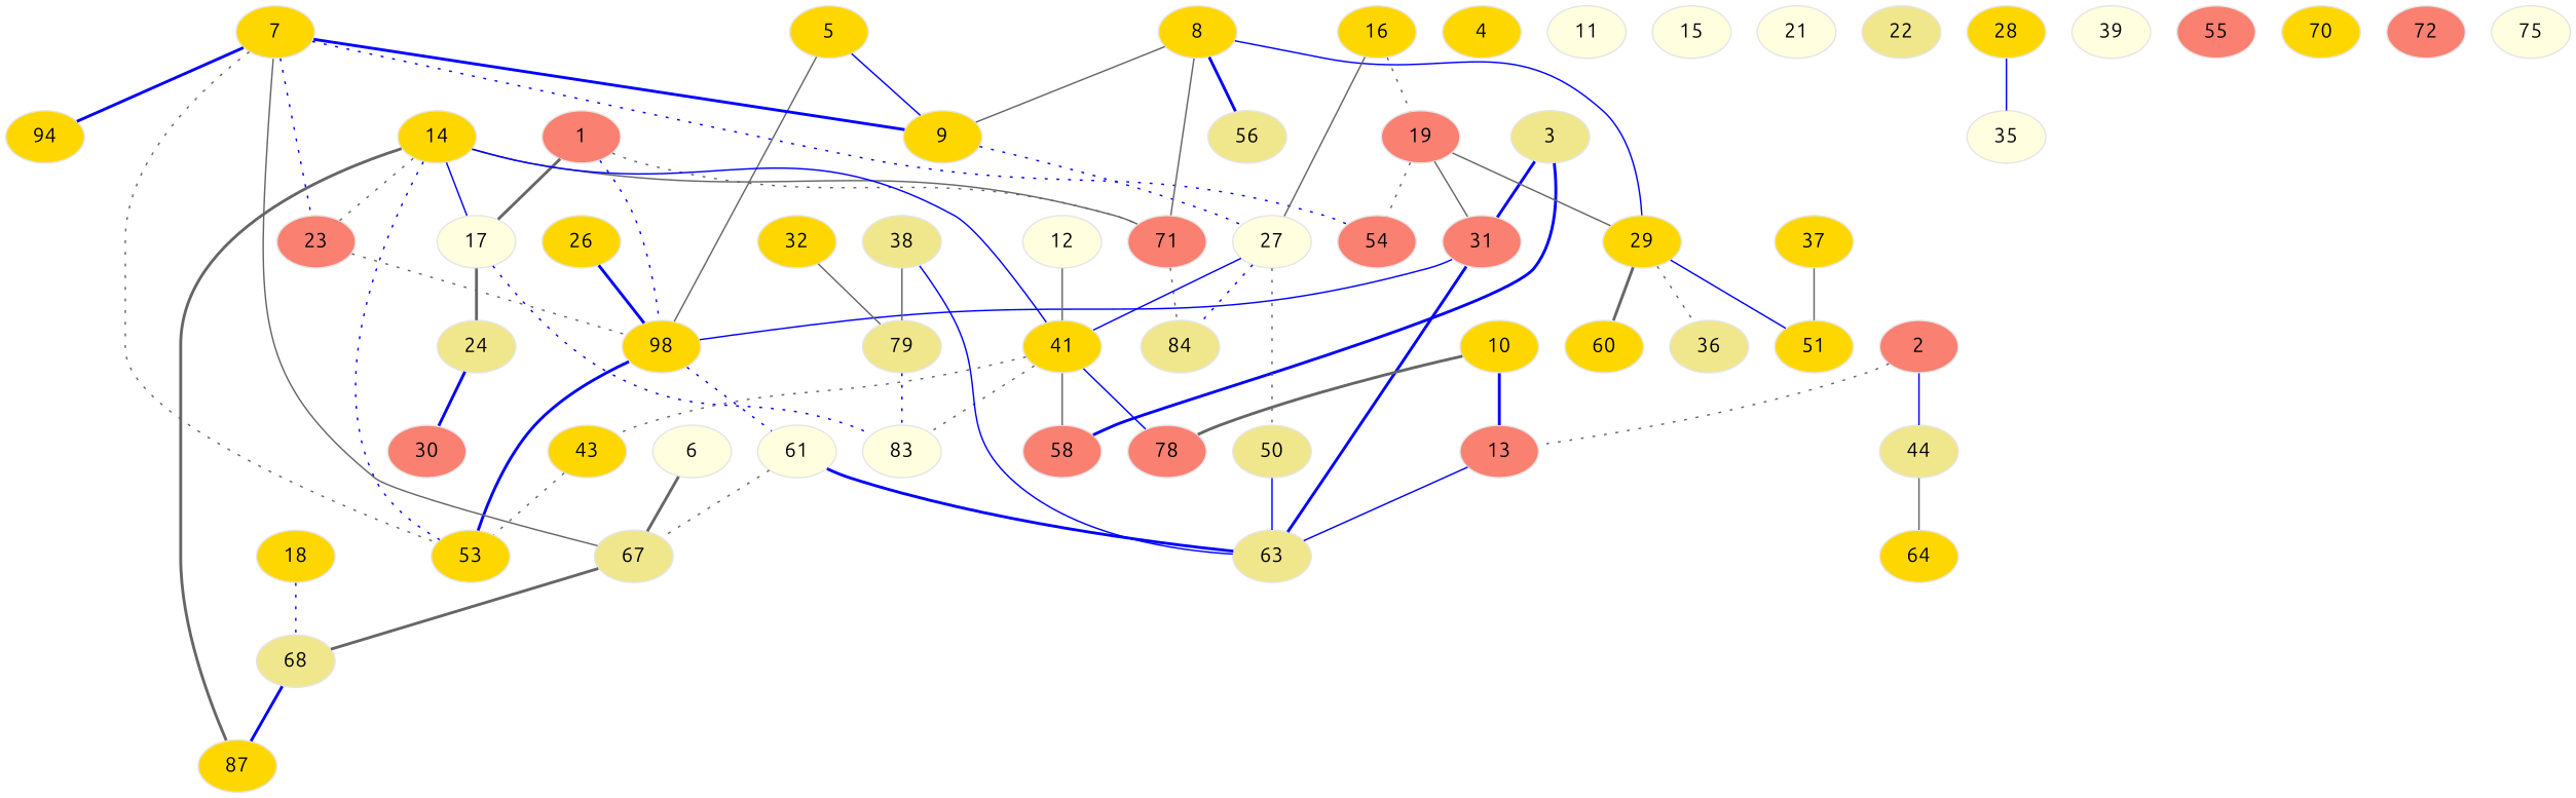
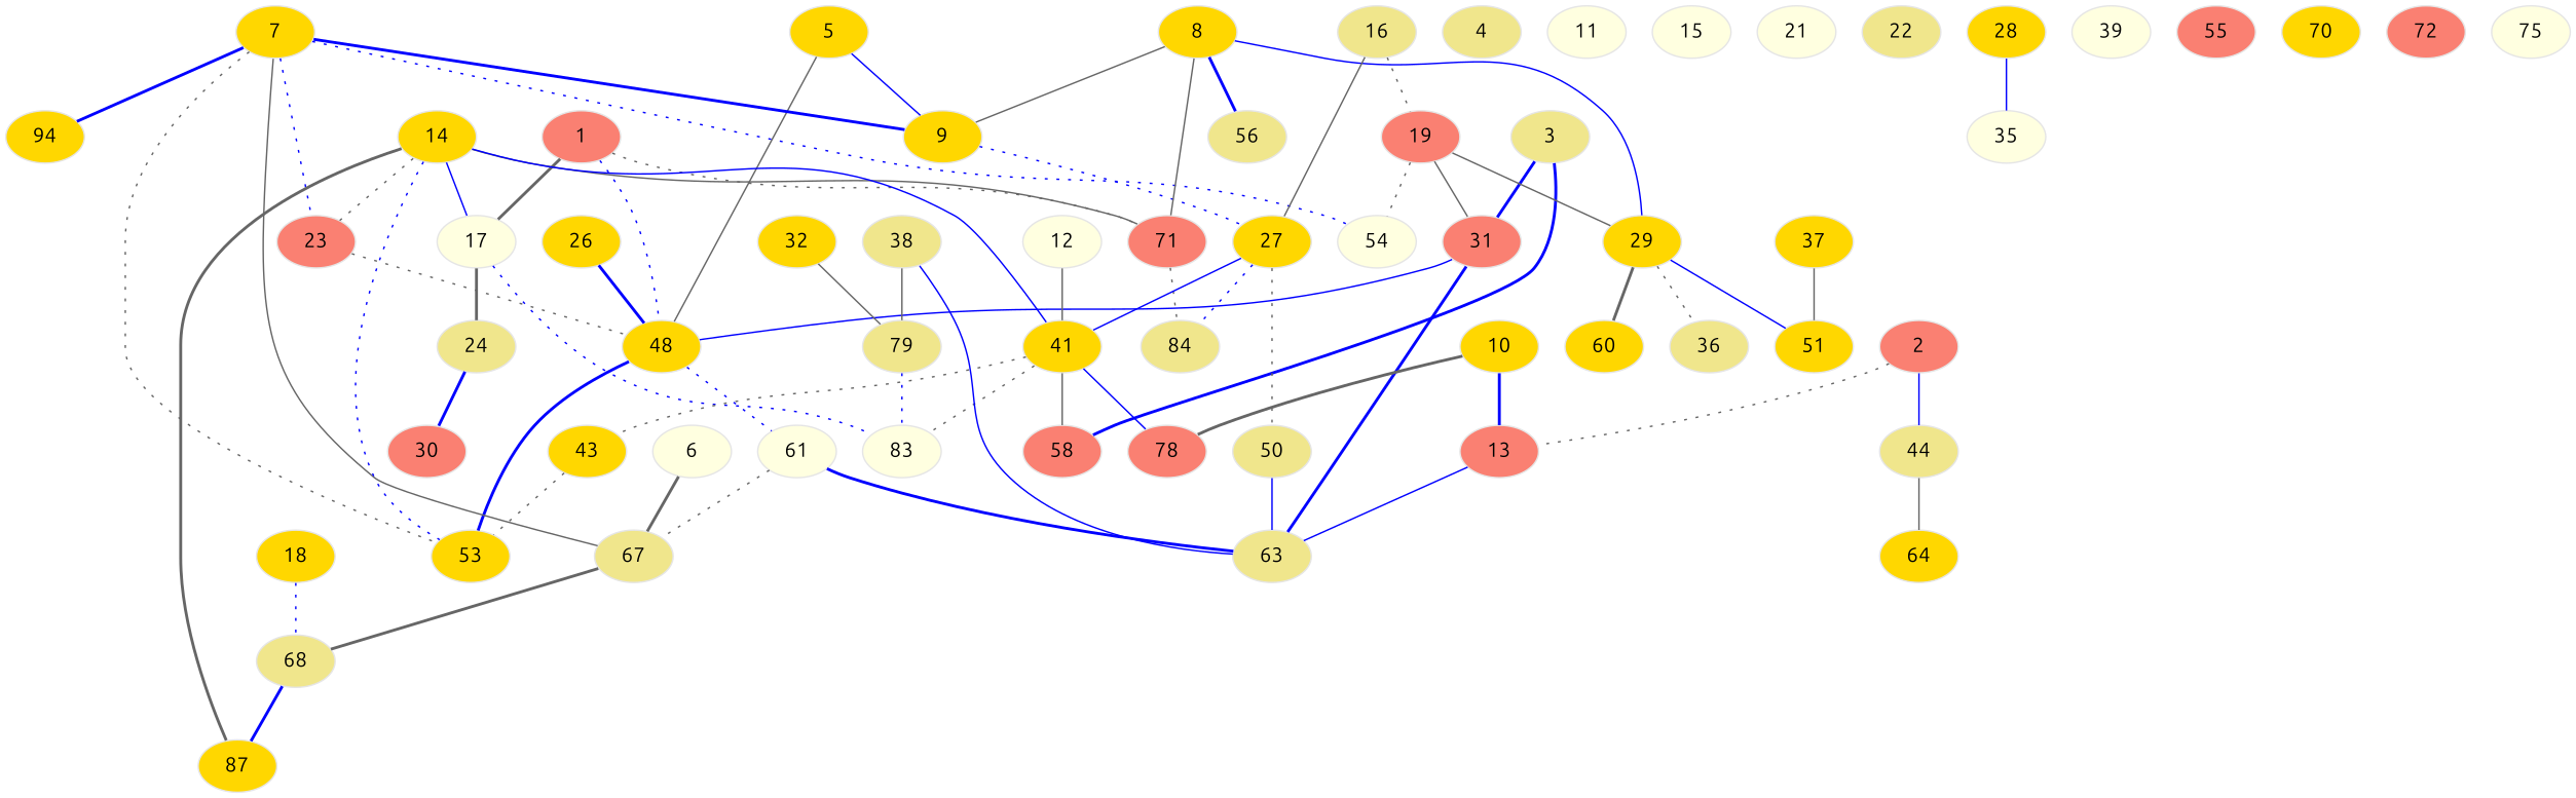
  graph {
    fontname=Ubuntu
    node [color=gray90 fillcolor=gold fontname=Ubuntu style=filled]
    edge [color=gray40 fontname=Ubuntu style=solid]
    17 [fillcolor=lightyellow super="+49"]
    24 [fillcolor=khaki super="+25"]
    83 [fillcolor=lightyellow super="+88"]
    1 [fillcolor=salmon]
-   48 [super="+76" label=98]
+   48 [super="+76"]
    71 [fillcolor=salmon super="+85"]
    53 [super="+66"]
    61 [fillcolor=lightyellow super="+69"]
    84 [fillcolor=khaki]
    2 [fillcolor=salmon super="+47"]
    13 [fillcolor=salmon]
    44 [fillcolor=khaki super="+52"]
    63 [fillcolor=khaki super="+80"]
    64
    3 [fillcolor=khaki super="+20"]
    31 [fillcolor=salmon]
    58 [fillcolor=salmon]
-   4
+   4 [fillcolor=khaki]
    5
    9
-   27 [fillcolor=lightyellow super="+77"]
+   27 [super="+77"]
    67 [fillcolor=khaki super="+74"]
    68 [fillcolor=khaki]
    6 [fillcolor=lightyellow]
    7 [super="+82"]
    23 [fillcolor=salmon]
    n27 [label=94]
-   54 [fillcolor=salmon]
+   54 [fillcolor=lightyellow]
    8 [super="+46"]
    29 [super="+73"]
    56 [fillcolor=khaki]
    36 [fillcolor=khaki]
    51 [super="+57"]
    60
    41 [super="+42"]
    50 [fillcolor=khaki]
    10 [super="+40"]
    78 [fillcolor=salmon]
    11 [fillcolor=lightyellow]
    12 [fillcolor=lightyellow super="+45"]
    43
    14 [super="+65"]
    87
    15 [fillcolor=lightyellow]
    19 [fillcolor=salmon super="+62"]
-   16
+   16 [fillcolor=khaki]
    30 [fillcolor=salmon]
    18 [super="+33"]
    21 [fillcolor=lightyellow super="+59"]
    22 [fillcolor=khaki]
    26
    35 [fillcolor=lightyellow]
    28
    79 [fillcolor=khaki super="+86"]
    32
    37
    38 [fillcolor=khaki super="+81"]
    39 [fillcolor=lightyellow]
    55 [fillcolor=salmon]
    70
    72 [fillcolor=salmon]
    75 [fillcolor=lightyellow]
    17 -- 24 [style=bold weight=2]
    17 -- 83 [color=blue style=dotted]
    24 -- 30 [color=blue style=bold]
    1 -- 17 [style=bold]
    1 -- 48 [color=blue style=dotted]
    1 -- 71 [style=dotted]
    48 -- 53 [color=blue style=bold]
    48 -- 61 [color=blue style=dotted]
    71 -- 84 [style=dotted]
    61 -- 63 [color=blue style=bold]
    61 -- 67 [style=dotted]
    2 -- 13 [style=dotted]
    2 -- 44 [color=blue]
    13 -- 63 [color=blue]
    44 -- 64
    3 -- 31 [color=blue style=bold]
    3 -- 58 [color=blue style=bold]
    31 -- 48 [color=blue]
    31 -- 63 [color=blue style=bold]
    5 -- 48
    5 -- 9 [color=blue]
    9 -- 27 [color=blue style=dotted]
    27 -- 84 [color=blue style=dotted]
    27 -- 41 [color=blue]
    27 -- 50 [style=dotted]
    67 -- 68 [style=bold]
    68 -- 87 [color=blue style=bold]
    6 -- 67 [style=bold]
    7 -- 53 [style=dotted]
    7 -- 9 [color=blue style=bold]
    7 -- 67
    7 -- 23 [color=blue style=dotted]
    7 -- n27 [color=blue style=bold]
    7 -- 54 [color=blue style=dotted]
    23 -- 48 [style=dotted]
    8 -- 71
    8 -- 9
    8 -- 29 [color=blue]
    8 -- 56 [color=blue style=bold]
    29 -- 36 [style=dotted]
    29 -- 51 [color=blue]
    29 -- 60 [style=bold]
    41 -- 83 [style=dotted]
    41 -- 58
    41 -- 78 [color=blue]
    41 -- 43 [style=dotted]
    50 -- 63 [color=blue]
    10 -- 13 [color=blue style=bold]
    10 -- 78 [style=bold]
    12 -- 41
    43 -- 53 [style=dotted]
    14 -- 17 [color=blue]
    14 -- 71
    14 -- 53 [color=blue style=dotted]
    14 -- 23 [style=dotted]
    14 -- 41 [color=blue]
    14 -- 87 [style=bold]
    19 -- 31
    19 -- 54 [style=dotted]
    19 -- 29
    16 -- 27
    16 -- 19 [style=dotted]
    18 -- 68 [color=blue style=dotted]
    26 -- 48 [color=blue style=bold]
    28 -- 35 [color=blue]
    79 -- 83 [color=blue style=dotted]
    32 -- 79
    37 -- 51
    38 -- 63 [color=blue]
    38 -- 79
  }
